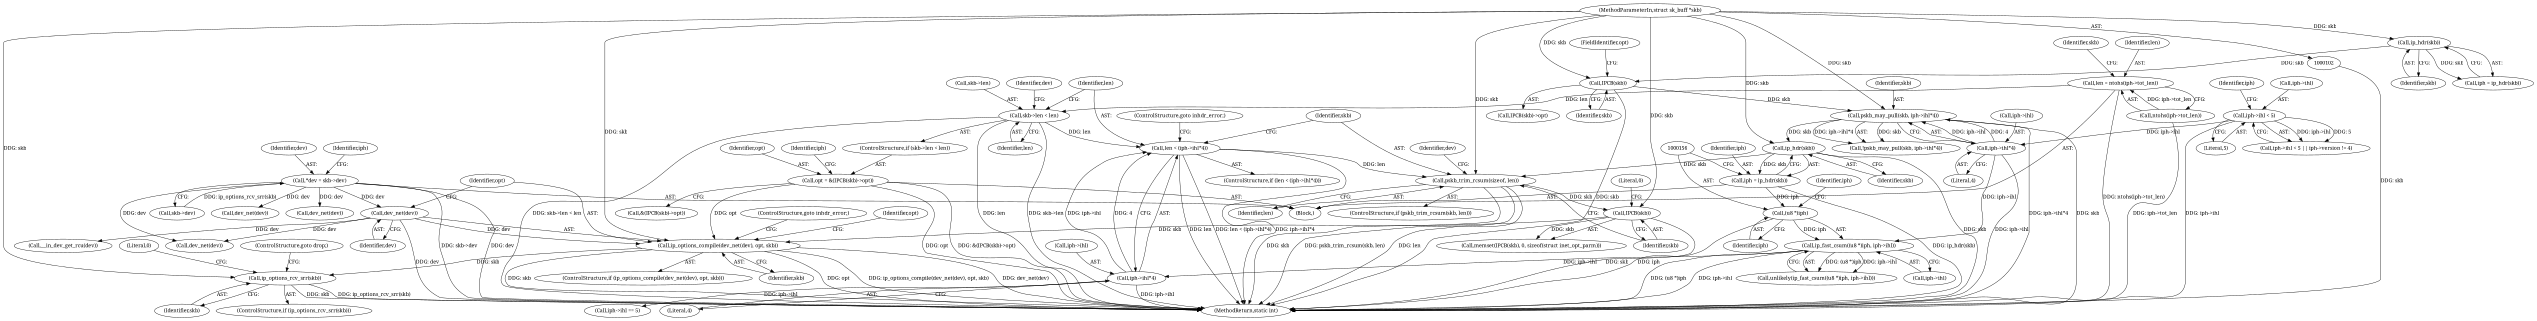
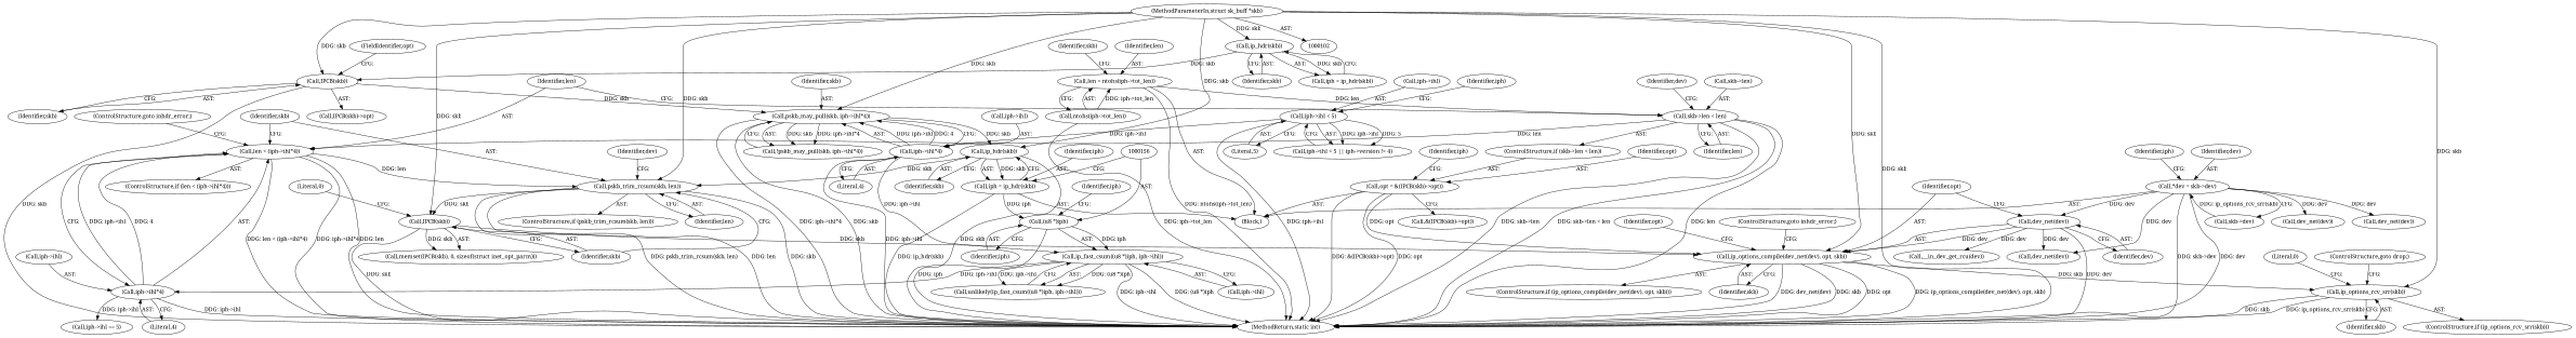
  digraph {
    fontname="Noto Serif"
    node [fontname="Noto Serif"]
    edge [fontname="Noto Serif"]
    n1 [label="(Call,ip_options_rcv_srr(skb))"]
    n2 [label="(ControlStructure,if (ip_options_rcv_srr(skb)))"]
    n3 [label="(Identifier,skb)"]
    n4 [label="(MethodReturn,static int)"]
    n5 [label="(Call,ip_options_compile(dev_net(dev), opt, skb))"]
    n6 [label="(ControlStructure,if (ip_options_compile(dev_net(dev), opt, skb)))"]
    n7 [label="(Identifier,skb)"]
    n8 [label="(Call,dev_net(dev))"]
    n9 [label="(Call,__in_dev_get_rcu(dev))"]
    n10 [label="(Identifier,dev)"]
    n11 [label="(Call,dev_net(dev))"]
    n12 [label="(Call,*dev = skb->dev)"]
    n13 [label="(Block,)"]
    n14 [label="(Call,skb->dev)"]
    n15 [label="(Call,dev_net(dev))"]
    n16 [label="(Call,dev_net(dev))"]
    n17 [label="(Call,opt = &(IPCB(skb)->opt))"]
    n18 [label="(Call,&(IPCB(skb)->opt))"]
    n19 [label="(Call,IPCB(skb))"]
    n20 [label="(Call,memset(IPCB(skb), 0, sizeof(struct inet_opt_parm)))"]
    n21 [label="(Identifier,skb)"]
-   n22 [label="(Call,pskb_trim_rcsum(sizeof, len))"]
+   n22 [label="(Call,pskb_trim_rcsum(skb, len))"]
    n23 [label="(Identifier,len)"]
    n24 [label="(ControlStructure,if (pskb_trim_rcsum(skb, len)))"]
    n25 [label="(Call,ip_hdr(skb))"]
    n26 [label="(Call,iph = ip_hdr(skb))"]
    n27 [label="(Identifier,skb)"]
    n28 [label="(Call,(u8 *)iph)"]
    n29 [label="(Call,pskb_may_pull(skb, iph->ihl*4))"]
    n30 [label="(Call,iph->ihl*4)"]
    n31 [label="(Call,!pskb_may_pull(skb, iph->ihl*4))"]
    n32 [label="(Call,ip_fast_csum((u8 *)iph, iph->ihl))"]
    n33 [label="(Literal,4)"]
    n34 [label="(Call,IPCB(skb))"]
    n35 [label="(Call,IPCB(skb)->opt)"]
    n36 [label="(Identifier,skb)"]
    n37 [label="(Call,ip_hdr(skb))"]
    n38 [label="(Identifier,skb)"]
    n39 [label="(Call,iph = ip_hdr(skb))"]
    n40 [label="(MethodParameterIn,struct sk_buff *skb)"]
    1000102
    n42 [label="(Call,iph->ihl*4)"]
    n43 [label="(Call,unlikely(ip_fast_csum((u8 *)iph, iph->ihl)))"]
    n44 [label="(Call,iph->ihl)"]
    n45 [label="(Call,iph->ihl < 5)"]
    n46 [label="(Literal,5)"]
    n47 [label="(Call,iph->ihl < 5 || iph->version != 4)"]
    n48 [label="(Call,len < (iph->ihl*4))"]
    n49 [label="(ControlStructure,if (len < (iph->ihl*4)))"]
    n50 [label="(Literal,4)"]
    n51 [label="(Call,iph->ihl == 5)"]
    n52 [label="(Call,skb->len < len)"]
    n53 [label="(ControlStructure,if (skb->len < len))"]
    n54 [label="(Identifier,len)"]
    n55 [label="(Call,len = ntohs(iph->tot_len))"]
    n56 [label="(Call,ntohs(iph->tot_len))"]
    n57 [label="(Identifier,iph)"]
    n58 [label="(Literal,0)"]
    n59 [label="(Identifier,dev)"]
    n60 [label="(Identifier,iph)"]
    n61 [label="(Identifier,iph)"]
    n62 [label="(Identifier,len)"]
    n63 [label="(Literal,0)"]
    n64 [label="(Identifier,skb)"]
    n65 [label="(Identifier,opt)"]
    n66 [label="(Identifier,opt)"]
    n67 [label="(FieldIdentifier,opt)"]
    n68 [label="(ControlStructure,goto inhdr_error;)"]
    n69 [label="(Identifier,skb)"]
    n70 [label="(Identifier,iph)"]
    n71 [label="(Identifier,dev)"]
    n72 [label="(Identifier,opt)"]
    n73 [label="(Call,iph->ihl)"]
    n74 [label="(Call,skb->len)"]
    n75 [label="(Call,iph->ihl)"]
    n76 [label="(Call,iph->ihl)"]
    n77 [label="(Identifier,len)"]
    n78 [label="(Identifier,iph)"]
    n79 [label="(Identifier,dev)"]
    n80 [label="(Identifier,skb)"]
    n81 [label="(ControlStructure,goto drop;)"]
    n82 [label="(ControlStructure,goto inhdr_error;)"]
    n83 [label="(Identifier,iph)"]
    1000156
    n1 -> n2 [label="AST: "]
    n1 -> n3 [label="CFG: "]
    n1 -> n4 [label="DDG: skb"]
    n1 -> n4 [label="DDG: ip_options_rcv_srr(skb)"]
    n3 -> n1 [label="AST: "]
    n5 -> n1 [label="DDG: skb"]
    n5 -> n4 [label="DDG: ip_options_compile(dev_net(dev), opt, skb)"]
    n5 -> n4 [label="DDG: dev_net(dev)"]
    n5 -> n4 [label="DDG: skb"]
    n5 -> n4 [label="DDG: opt"]
    n5 -> n6 [label="AST: "]
    n5 -> n7 [label="CFG: "]
    n7 -> n5 [label="AST: "]
    n8 -> n4 [label="DDG: dev"]
    n8 -> n5 [label="AST: "]
    n8 -> n5 [label="DDG: dev"]
    n8 -> n9 [label="DDG: dev"]
    n8 -> n10 [label="CFG: "]
    n8 -> n11 [label="DDG: dev"]
    n10 -> n8 [label="AST: "]
    n12 -> n4 [label="DDG: skb->dev"]
    n12 -> n4 [label="DDG: dev"]
    n12 -> n8 [label="DDG: dev"]
    n12 -> n11 [label="DDG: dev"]
    n12 -> n13 [label="AST: "]
    n12 -> n14 [label="CFG: "]
    n12 -> n15 [label="DDG: dev"]
    n12 -> n16 [label="DDG: dev"]
    n14 -> n12 [label="DDG: ip_options_rcv_srr(skb)"]
    n17 -> n4 [label="DDG: &(IPCB(skb)->opt)"]
    n17 -> n4 [label="DDG: opt"]
    n17 -> n5 [label="DDG: opt"]
    n17 -> n13 [label="AST: "]
    n17 -> n18 [label="CFG: "]
    n19 -> n4 [label="DDG: skb"]
    n19 -> n5 [label="DDG: skb"]
    n19 -> n20 [label="AST: "]
    n19 -> n20 [label="DDG: skb"]
    n19 -> n21 [label="CFG: "]
    n21 -> n19 [label="AST: "]
    n21 -> n22 [label="CFG: "]
    n22 -> n4 [label="DDG: pskb_trim_rcsum(skb, len)"]
    n22 -> n4 [label="DDG: len"]
    n22 -> n4 [label="DDG: skb"]
    n22 -> n19 [label="DDG: skb"]
    n22 -> n23 [label="CFG: "]
    n22 -> n24 [label="AST: "]
    n23 -> n22 [label="AST: "]
    n25 -> n4 [label="DDG: skb"]
    n25 -> n22 [label="DDG: skb"]
    n25 -> n26 [label="AST: "]
    n25 -> n26 [label="DDG: skb"]
    n25 -> n27 [label="CFG: "]
    n26 -> n4 [label="DDG: ip_hdr(skb)"]
    n26 -> n13 [label="AST: "]
    n26 -> n25 [label="CFG: "]
    n26 -> n28 [label="DDG: iph"]
    n27 -> n25 [label="AST: "]
    n28 -> n4 [label="DDG: iph"]
    n28 -> n32 [label="AST: "]
    n28 -> n32 [label="DDG: iph"]
    n28 -> n57 [label="CFG: "]
    n29 -> n4 [label="DDG: iph->ihl*4"]
    n29 -> n4 [label="DDG: skb"]
    n29 -> n25 [label="DDG: skb"]
    n29 -> n30 [label="CFG: "]
    n29 -> n31 [label="AST: "]
    n29 -> n31 [label="DDG: skb"]
    n29 -> n31 [label="DDG: iph->ihl*4"]
    n30 -> n4 [label="DDG: iph->ihl"]
    n30 -> n29 [label="AST: "]
    n30 -> n29 [label="DDG: iph->ihl"]
    n30 -> n29 [label="DDG: 4"]
    n30 -> n32 [label="DDG: iph->ihl"]
    n30 -> n33 [label="CFG: "]
+   n31 -> n29 [label="CFG: "]
    n32 -> n4 [label="DDG: (u8 *)iph"]
    n32 -> n4 [label="DDG: iph->ihl"]
    n32 -> n42 [label="DDG: iph->ihl"]
    n32 -> n43 [label="AST: "]
    n32 -> n43 [label="DDG: (u8 *)iph"]
    n32 -> n43 [label="DDG: iph->ihl"]
    n32 -> n44 [label="CFG: "]
    n33 -> n30 [label="AST: "]
    n34 -> n4 [label="DDG: skb"]
    n34 -> n29 [label="DDG: skb"]
    n34 -> n35 [label="AST: "]
    n34 -> n36 [label="CFG: "]
    n36 -> n34 [label="AST: "]
    n37 -> n34 [label="DDG: skb"]
    n37 -> n38 [label="CFG: "]
    n37 -> n39 [label="AST: "]
    n37 -> n39 [label="DDG: skb"]
    n38 -> n37 [label="AST: "]
    n39 -> n37 [label="CFG: "]
    n40 -> n1 [label="DDG: skb"]
-   1000102 -> n4 [label="DDG: skb"]
+   n40 -> n4 [label="DDG: skb"]
    n40 -> n5 [label="DDG: skb"]
    n40 -> n19 [label="DDG: skb"]
    n40 -> n22 [label="DDG: skb"]
    n40 -> n25 [label="DDG: skb"]
    n40 -> n29 [label="DDG: skb"]
    n40 -> n34 [label="DDG: skb"]
    n40 -> n37 [label="DDG: skb"]
    n40 -> 1000102 [label="AST: "]
    n42 -> n4 [label="DDG: iph->ihl"]
    n42 -> n48 [label="AST: "]
    n42 -> n48 [label="DDG: iph->ihl"]
    n42 -> n48 [label="DDG: 4"]
    n42 -> n50 [label="CFG: "]
    n42 -> n51 [label="DDG: iph->ihl"]
    n43 -> n32 [label="CFG: "]
    n44 -> n32 [label="AST: "]
    n45 -> n4 [label="DDG: iph->ihl"]
    n45 -> n30 [label="DDG: iph->ihl"]
    n45 -> n46 [label="CFG: "]
    n45 -> n47 [label="AST: "]
    n45 -> n47 [label="DDG: iph->ihl"]
    n45 -> n47 [label="DDG: 5"]
    n46 -> n45 [label="AST: "]
    n47 -> n45 [label="CFG: "]
    n48 -> n4 [label="DDG: len < (iph->ihl*4)"]
    n48 -> n4 [label="DDG: iph->ihl*4"]
    n48 -> n4 [label="DDG: len"]
    n48 -> n22 [label="DDG: len"]
    n48 -> n42 [label="CFG: "]
    n48 -> n49 [label="AST: "]
    n50 -> n42 [label="AST: "]
    n52 -> n4 [label="DDG: skb->len < len"]
    n52 -> n4 [label="DDG: len"]
    n52 -> n4 [label="DDG: skb->len"]
    n52 -> n48 [label="DDG: len"]
    n52 -> n53 [label="AST: "]
    n52 -> n54 [label="CFG: "]
    n53 -> n17 [label="AST: "]
    n54 -> n52 [label="AST: "]
    n55 -> n4 [label="DDG: ntohs(iph->tot_len)"]
    n55 -> n13 [label="AST: "]
    n55 -> n52 [label="DDG: len"]
    n55 -> n56 [label="CFG: "]
    n56 -> n4 [label="DDG: iph->tot_len"]
    n56 -> n55 [label="AST: "]
    n56 -> n55 [label="DDG: iph->tot_len"]
    n57 -> n28 [label="AST: "]
    n58 -> n1 [label="CFG: "]
    n59 -> n52 [label="CFG: "]
    n60 -> n12 [label="CFG: "]
    n61 -> n26 [label="AST: "]
    n62 -> n55 [label="AST: "]
    n63 -> n19 [label="CFG: "]
    n64 -> n22 [label="AST: "]
    n64 -> n48 [label="CFG: "]
    n65 -> n5 [label="CFG: "]
    n66 -> n5 [label="AST: "]
    n66 -> n8 [label="CFG: "]
    n67 -> n34 [label="CFG: "]
    n68 -> n5 [label="CFG: "]
    n69 -> n55 [label="CFG: "]
    n70 -> n17 [label="CFG: "]
    n71 -> n22 [label="CFG: "]
    n72 -> n17 [label="AST: "]
    n73 -> n30 [label="AST: "]
    n74 -> n52 [label="AST: "]
    n75 -> n45 [label="AST: "]
    n76 -> n42 [label="AST: "]
    n77 -> n48 [label="AST: "]
    n77 -> n52 [label="CFG: "]
    n78 -> n28 [label="CFG: "]
    n79 -> n12 [label="AST: "]
    n80 -> n29 [label="AST: "]
    n81 -> n1 [label="CFG: "]
    n82 -> n48 [label="CFG: "]
    n83 -> n45 [label="CFG: "]
    1000156 -> n26 [label="CFG: "]
    1000156 -> n28 [label="AST: "]
  }
